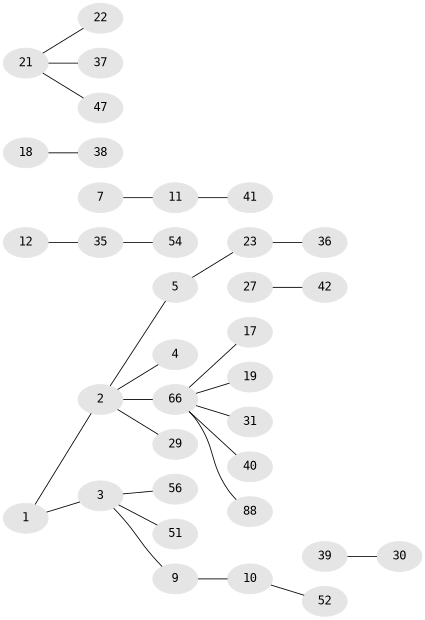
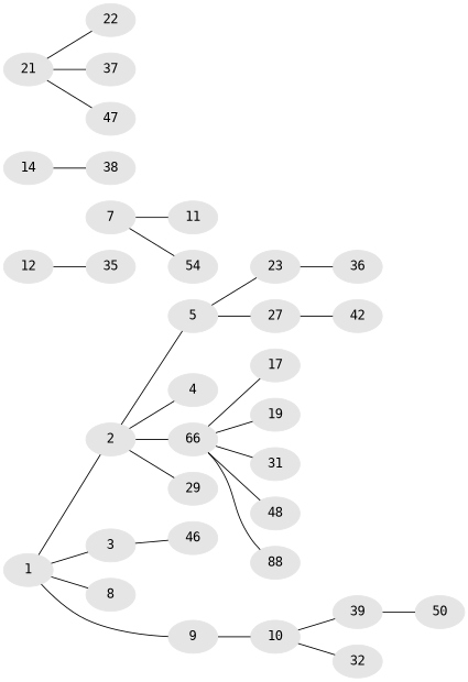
  graph {
    fontname="DejaVu Sans Mono"
    rankdir=LR
    node [color=gray90 fontname="DejaVu Sans Mono" style=filled]
    edge [fontname="DejaVu Sans Mono"]
    1 [super="+15"]
    2 [super="+4"]
    3 [super="+28"]
+   8
    5 [super="+13"]
    n6 [label=4]
    n7 [label=66 super="+20"]
    29
    9 [super="+30"]
-   46 [label=56]
-   51
+   46
    7 [super="+44"]
    11 [super="+32"]
    n14 [label=54]
    23 [super="+43"]
    27 [super="+49"]
    12 [super="+34"]
    35
    17 [super="+18"]
    19
    31
-   40
+   40 [label=48]
    n23 [label=88]
    10 [super="+33"]
    38 [super="+45"]
-   14 [label=18]
+   14
    36
    42
-   41
    39
-   52
-   50 [label=30]
+   52 [label=32]
+   50
    21 [super="+25"]
    22 [super="+26"]
    37
    47
    1 -- 2
    1 -- 3
+   1 -- 8
    2 -- 5
    2 -- n6
    2 -- n7
    2 -- 29
-   3 -- 9
+   1 -- 9
    3 -- 46
-   3 -- 51
    5 -- 23
+   5 -- 27
    n7 -- 17
    n7 -- 19
    n7 -- 31
    n7 -- 40
    n7 -- n23
    9 -- 10
    7 -- 11
-   35 -- n14
-   11 -- 41
+   7 -- n14
    23 -- 36
    27 -- 42
    12 -- 35
+   10 -- 39
    10 -- 52
    14 -- 38
    39 -- 50
    21 -- 22
    21 -- 37
    21 -- 47
  }
